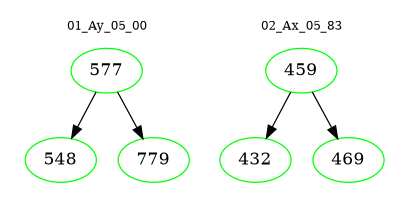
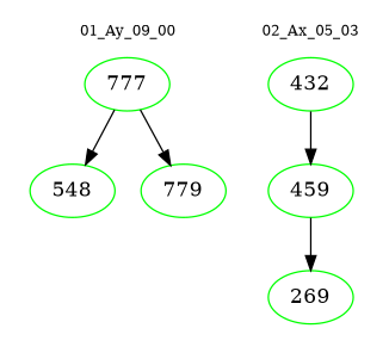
  digraph {
    node [color=green]
    edge [color=black]
-   n1 [label=577]
+   n1 [label=777]
    n2 [label=548]
    n3 [label=779]
    n4 [label=459]
    n5 [label=432]
-   n6 [label=469]
+   n6 [label=269]
    subgraph cluster_1 {
      color=white
      fontsize=10
-     label="01_Ay_05_00"
+     label="01_Ay_09_00"
      n1
      n2
      n3
    }
    subgraph cluster_2 {
      color=white
      fontsize=10
-     label="02_Ax_05_83"
+     label="02_Ax_05_03"
      n4
      n5
      n6
    }
    n1 -> n2
    n1 -> n3
-   n4 -> n5
+   n5 -> n4
    n4 -> n6
  }
